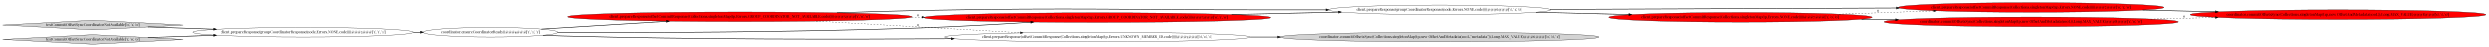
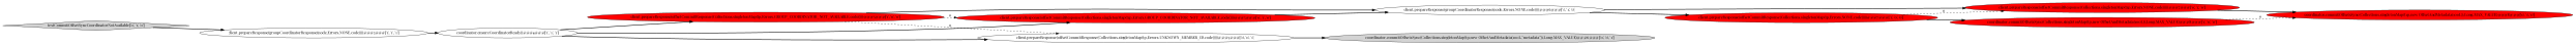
  digraph {
    fontname="Playfair Display"
    rankdir=LR
    node [fillcolor=red fontname="Playfair Display" shape=ellipse style=filled]
    edge [fontname="Playfair Display" style=bold]
    n1 [label="client.prepareResponse(offsetCommitResponse(Collections.singletonMap(tp,Errors.GROUP_COORDINATOR_NOT_AVAILABLE.code())))@@@5@@@['1', '0', '0']"]
    n2 [fillcolor=white label="client.prepareResponse(groupCoordinatorResponse(node,Errors.NONE.code()))@@@6@@@['1', '1', '0']"]
    n3 [label="client.prepareResponse(offsetCommitResponse(Collections.singletonMap(t1p,Errors.GROUP_COORDINATOR_NOT_AVAILABLE.code())))@@@5@@@['0', '1', '0']"]
    n4 [fillcolor=white label="client.prepareResponse(offsetCommitResponse(Collections.singletonMap(tp,Errors.UNKNOWN_MEMBER_ID.code())))@@@5@@@['0', '0', '1']"]
    n5 [label="client.prepareResponse(offsetCommitResponse(Collections.singletonMap(tp,Errors.NONE.code())))@@@7@@@['1', '0', '0']"]
    n6 [label="client.prepareResponse(offsetCommitResponse(Collections.singletonMap(t1p,Errors.NONE.code())))@@@7@@@['0', '1', '0']"]
    n7 [fillcolor=lightgray label="coordinator.commitOffsetsSync(Collections.singletonMap(tp,new OffsetAndMetadata(100L,\"metadata\")),Long.MAX_VALUE)@@@6@@@['0', '0', '1']"]
    n8 [fillcolor=white label="client.prepareResponse(groupCoordinatorResponse(node,Errors.NONE.code()))@@@3@@@['1', '1', '1']"]
    n9 [fillcolor=white label="coordinator.ensureCoordinatorReady()@@@4@@@['1', '1', '1']"]
    n10 [label="coordinator.commitOffsetsSync(Collections.singletonMap(tp,new OffsetAndMetadata(100L)),Long.MAX_VALUE)@@@8@@@['1', '0', '0']"]
    n11 [label="coordinator.commitOffsetsSync(Collections.singletonMap(t1p,new OffsetAndMetadata(100L)),Long.MAX_VALUE)@@@8@@@['0', '1', '0']"]
    n12 [fillcolor=lightgray label="testCommitOffsetSyncCoordinatorNotAvailable['0', '1', '0']" shape=diamond]
-   n13 [fillcolor=lightgray label="testCommitOffsetSyncCoordinatorNotAvailable['1', '0', '0']" shape=diamond]
    n1 -> n2
    n1 -> n3 [label=0 style=dashed]
    n1 -> n4 [label=0 style=dashed]
    n2 -> n5
    n2 -> n6
    n3 -> n2
    n4 -> n7
    n5 -> n6 [label=0 style=dashed]
    n5 -> n10
    n6 -> n11
    n8 -> n9
    n9 -> n1
    n9 -> n3
    n9 -> n4
    n10 -> n11 [label=0 style=dashed]
    n12 -> n8
-   n13 -> n8
  }
